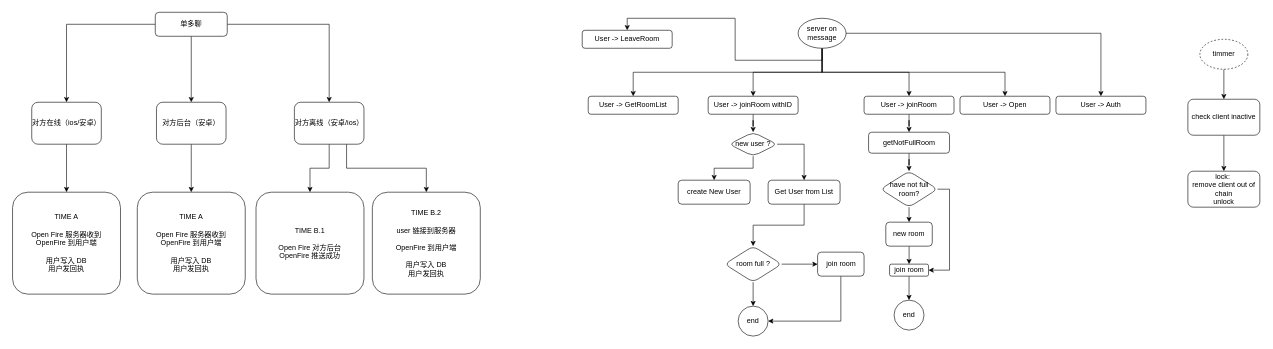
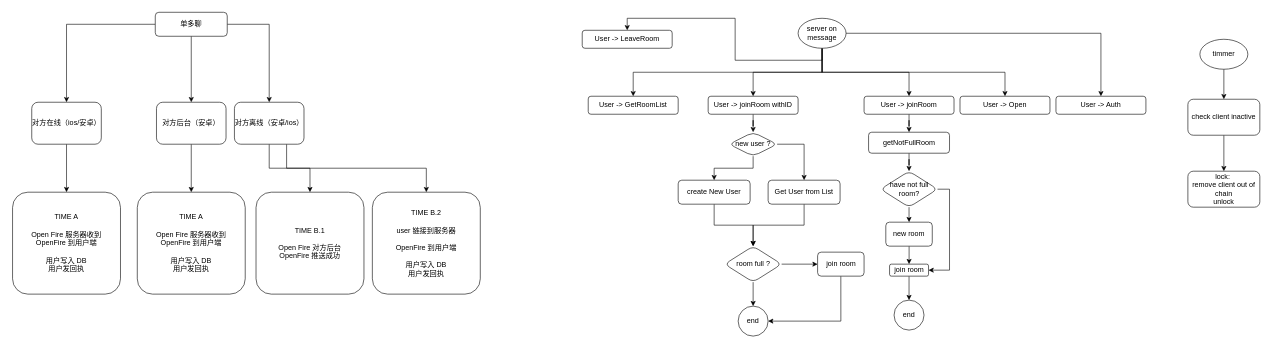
  <mxCell id="0" />
  <mxCell id="1" parent="0" />
  <mxCell id="2" value="" style="edgeStyle=orthogonalEdgeStyle;rounded=0;orthogonalLoop=1;jettySize=auto;html=1;" parent="1" source="8" target="11" edge="1"><mxGeometry relative="1" as="geometry" /></mxCell>
  <mxCell id="3" style="edgeStyle=orthogonalEdgeStyle;rounded=0;orthogonalLoop=1;jettySize=auto;html=1;exitX=0.5;exitY=1;exitDx=0;exitDy=0;entryX=0.5;entryY=0;entryDx=0;entryDy=0;" parent="1" source="8" target="37" edge="1"><mxGeometry relative="1" as="geometry" /></mxCell>
  <mxCell id="4" style="edgeStyle=orthogonalEdgeStyle;rounded=0;orthogonalLoop=1;jettySize=auto;html=1;exitX=0.5;exitY=1;exitDx=0;exitDy=0;entryX=0.5;entryY=0;entryDx=0;entryDy=0;" edge="1" parent="1" source="8" target="56"><mxGeometry relative="1" as="geometry" /></mxCell>
  <mxCell id="5" style="edgeStyle=orthogonalEdgeStyle;rounded=0;orthogonalLoop=1;jettySize=auto;html=1;exitX=0.5;exitY=1;exitDx=0;exitDy=0;" edge="1" parent="1" source="8" target="57"><mxGeometry relative="1" as="geometry" /></mxCell>
  <mxCell id="6" style="edgeStyle=orthogonalEdgeStyle;rounded=0;orthogonalLoop=1;jettySize=auto;html=1;exitX=0.5;exitY=1;exitDx=0;exitDy=0;" edge="1" parent="1" source="8" target="58"><mxGeometry relative="1" as="geometry" /></mxCell>
  <mxCell id="7" value="" style="edgeStyle=orthogonalEdgeStyle;rounded=0;orthogonalLoop=1;jettySize=auto;html=1;" edge="1" parent="1" source="8" target="59"><mxGeometry relative="1" as="geometry" /></mxCell>
  <mxCell id="8" value="server on message" style="ellipse;whiteSpace=wrap;html=1;" parent="1" vertex="1"><mxGeometry x="1330" y="30" width="80" height="50" as="geometry" /></mxCell>
  <mxCell id="9" value="" style="edgeStyle=orthogonalEdgeStyle;rounded=0;orthogonalLoop=1;jettySize=auto;html=1;exitX=1;exitY=0.5;exitDx=0;exitDy=0;" parent="1" source="32" target="13" edge="1"><mxGeometry relative="1" as="geometry" /></mxCell>
  <mxCell id="10" style="edgeStyle=orthogonalEdgeStyle;rounded=0;orthogonalLoop=1;jettySize=auto;html=1;exitX=0.5;exitY=1;exitDx=0;exitDy=0;" parent="1" source="11" target="32" edge="1"><mxGeometry relative="1" as="geometry" /></mxCell>
  <mxCell id="11" value="User -&amp;gt; joinRoom withID" style="whiteSpace=wrap;html=1;rounded=1;shadow=0;strokeWidth=1;glass=0;" parent="1" vertex="1"><mxGeometry x="1180" y="160" width="150" height="30" as="geometry" /></mxCell>
  <mxCell id="12" style="edgeStyle=orthogonalEdgeStyle;rounded=0;orthogonalLoop=1;jettySize=auto;html=1;exitX=1;exitY=0.5;exitDx=0;exitDy=0;" parent="1" source="13" target="35" edge="1"><mxGeometry relative="1" as="geometry"><mxPoint x="1255" y="400" as="targetPoint" /></mxGeometry></mxCell>
  <mxCell id="13" value="Get User from List" style="whiteSpace=wrap;html=1;rounded=1;shadow=0;strokeWidth=1;glass=0;direction=south;" parent="1" vertex="1"><mxGeometry x="1280" y="300" width="120" height="40" as="geometry" /></mxCell>
+ <mxCell id="14" value="" style="edgeStyle=orthogonalEdgeStyle;rounded=0;orthogonalLoop=1;jettySize=auto;html=1;" parent="1" source="15" target="35" edge="1"><mxGeometry relative="1" as="geometry"><mxPoint x="1255" y="400" as="targetPoint" /></mxGeometry></mxCell>
  <mxCell id="15" value="create New User" style="whiteSpace=wrap;html=1;rounded=1;shadow=0;strokeWidth=1;glass=0;direction=north;" parent="1" vertex="1"><mxGeometry x="1130" y="300" width="120" height="40" as="geometry" /></mxCell>
  <mxCell id="16" value="" style="edgeStyle=orthogonalEdgeStyle;rounded=0;orthogonalLoop=1;jettySize=auto;html=1;" parent="1" source="19" target="21" edge="1"><mxGeometry relative="1" as="geometry" /></mxCell>
  <mxCell id="17" value="" style="edgeStyle=orthogonalEdgeStyle;rounded=0;orthogonalLoop=1;jettySize=auto;html=1;" parent="1" source="19" target="23" edge="1"><mxGeometry relative="1" as="geometry" /></mxCell>
  <mxCell id="18" value="" style="edgeStyle=orthogonalEdgeStyle;rounded=0;orthogonalLoop=1;jettySize=auto;html=1;" parent="1" source="19" target="26" edge="1"><mxGeometry relative="1" as="geometry" /></mxCell>
  <mxCell id="19" value="单多聊" style="rounded=1;whiteSpace=wrap;html=1;fontSize=12;glass=0;strokeWidth=1;shadow=0;" parent="1" vertex="1"><mxGeometry x="258" y="20" width="120" height="40" as="geometry" /></mxCell>
  <mxCell id="20" value="" style="edgeStyle=orthogonalEdgeStyle;rounded=0;orthogonalLoop=1;jettySize=auto;html=1;" parent="1" source="21" target="27" edge="1"><mxGeometry relative="1" as="geometry" /></mxCell>
  <mxCell id="21" value="对方在线（ios/安卓）" style="whiteSpace=wrap;html=1;rounded=1;shadow=0;strokeWidth=1;glass=0;" parent="1" vertex="1"><mxGeometry x="52" y="170" width="116" height="70" as="geometry" /></mxCell>
  <mxCell id="22" style="edgeStyle=orthogonalEdgeStyle;rounded=0;orthogonalLoop=1;jettySize=auto;html=1;exitX=0.5;exitY=1;exitDx=0;exitDy=0;" parent="1" source="23" target="28" edge="1"><mxGeometry relative="1" as="geometry" /></mxCell>
  <mxCell id="23" value="对方后台（安卓）" style="whiteSpace=wrap;html=1;rounded=1;shadow=0;strokeWidth=1;glass=0;" parent="1" vertex="1"><mxGeometry x="260" y="170" width="116" height="70" as="geometry" /></mxCell>
  <mxCell id="24" value="" style="edgeStyle=orthogonalEdgeStyle;rounded=0;orthogonalLoop=1;jettySize=auto;html=1;" parent="1" source="26" target="29" edge="1"><mxGeometry relative="1" as="geometry" /></mxCell>
  <mxCell id="25" style="edgeStyle=orthogonalEdgeStyle;rounded=0;orthogonalLoop=1;jettySize=auto;html=1;exitX=0.75;exitY=1;exitDx=0;exitDy=0;entryX=0.5;entryY=0;entryDx=0;entryDy=0;" parent="1" source="26" target="30" edge="1"><mxGeometry relative="1" as="geometry" /></mxCell>
- <mxCell id="26" value="对方离线（安卓/ios）" style="whiteSpace=wrap;html=1;rounded=1;shadow=0;strokeWidth=1;glass=0;" parent="1" vertex="1"><mxGeometry x="490" y="170" width="116" height="70" as="geometry" /></mxCell>
+ <mxCell id="26" value="对方离线（安卓/ios）" style="whiteSpace=wrap;html=1;rounded=1;shadow=0;strokeWidth=1;glass=0;" parent="1" vertex="1"><mxGeometry x="390" y="170" width="116" height="70" as="geometry" /></mxCell>
  <mxCell id="27" value="TIME A&lt;br&gt;&lt;br&gt;Open Fire&amp;nbsp;服务器收到&lt;br&gt;OpenFire 到用户端&lt;br&gt;&lt;br&gt;用户写入 DB &lt;br&gt;用户发回执" style="whiteSpace=wrap;html=1;rounded=1;shadow=0;strokeWidth=1;glass=0;" parent="1" vertex="1"><mxGeometry y="320" width="180" height="170" as="geometry" x="20" /></mxCell>
  <mxCell id="28" value="TIME A&lt;br&gt;&lt;br&gt;Open Fire&amp;nbsp;服务器收到&lt;br&gt;OpenFire 到用户端&lt;br&gt;&lt;br&gt;用户写入 DB &lt;br&gt;用户发回执" style="whiteSpace=wrap;html=1;rounded=1;shadow=0;strokeWidth=1;glass=0;" parent="1" vertex="1"><mxGeometry x="228" y="320" width="180" height="170" as="geometry" /></mxCell>
  <mxCell id="29" value="TIME B.1&lt;br&gt;&lt;br&gt;Open Fire&amp;nbsp;对方后台&lt;br&gt;OpenFire 推送成功" style="whiteSpace=wrap;html=1;rounded=1;shadow=0;strokeWidth=1;glass=0;" parent="1" vertex="1"><mxGeometry x="426" y="320" width="180" height="170" as="geometry" /></mxCell>
  <mxCell id="30" value="TIME B.2&lt;br&gt;&lt;br&gt;user 链接到服务器&lt;br&gt;&lt;br&gt;OpenFire 到用户端&lt;br&gt;&lt;br&gt;用户写入 DB&lt;br&gt;用户发回执" style="whiteSpace=wrap;html=1;rounded=1;shadow=0;strokeWidth=1;glass=0;" parent="1" vertex="1"><mxGeometry x="620" y="320" width="180" height="170" as="geometry" /></mxCell>
  <mxCell id="31" value="" style="edgeStyle=orthogonalEdgeStyle;rounded=0;orthogonalLoop=1;jettySize=auto;html=1;" parent="1" source="32" target="15" edge="1"><mxGeometry relative="1" as="geometry" /></mxCell>
  <mxCell id="32" value="new user ?" style="rhombus;whiteSpace=wrap;html=1;rounded=1;shadow=0;strokeWidth=1;glass=0;" parent="1" vertex="1"><mxGeometry x="1215" y="220" width="80" height="40" as="geometry" /></mxCell>
  <mxCell id="33" style="edgeStyle=orthogonalEdgeStyle;rounded=0;orthogonalLoop=1;jettySize=auto;html=1;exitX=0.5;exitY=1;exitDx=0;exitDy=0;" parent="1" source="35" target="43" edge="1"><mxGeometry relative="1" as="geometry" /></mxCell>
  <mxCell id="34" value="" style="edgeStyle=orthogonalEdgeStyle;rounded=0;orthogonalLoop=1;jettySize=auto;html=1;" parent="1" source="35" target="45" edge="1"><mxGeometry relative="1" as="geometry" /></mxCell>
  <mxCell id="35" value="room full ?" style="rhombus;whiteSpace=wrap;html=1;rounded=1;shadow=0;strokeWidth=1;glass=0;" parent="1" vertex="1"><mxGeometry x="1207.5" y="410" width="95" height="60" as="geometry" /></mxCell>
  <mxCell id="36" value="" style="edgeStyle=orthogonalEdgeStyle;rounded=0;orthogonalLoop=1;jettySize=auto;html=1;" parent="1" source="37" target="39" edge="1"><mxGeometry relative="1" as="geometry" /></mxCell>
  <mxCell id="37" value="User -&amp;gt; joinRoom" style="whiteSpace=wrap;html=1;rounded=1;shadow=0;strokeWidth=1;glass=0;" parent="1" vertex="1"><mxGeometry x="1440" y="160" width="150" height="30" as="geometry" /></mxCell>
  <mxCell id="38" style="edgeStyle=orthogonalEdgeStyle;rounded=0;orthogonalLoop=1;jettySize=auto;html=1;exitX=0.5;exitY=1;exitDx=0;exitDy=0;" parent="1" source="39" target="42" edge="1"><mxGeometry relative="1" as="geometry" /></mxCell>
  <mxCell id="39" value="getNotFullRoom" style="whiteSpace=wrap;html=1;rounded=1;shadow=0;strokeWidth=1;glass=0;" parent="1" vertex="1"><mxGeometry x="1447.5" y="220" width="135" height="35" as="geometry" /></mxCell>
  <mxCell id="40" value="" style="edgeStyle=orthogonalEdgeStyle;rounded=0;orthogonalLoop=1;jettySize=auto;html=1;" parent="1" source="42" target="47" edge="1"><mxGeometry relative="1" as="geometry" /></mxCell>
  <mxCell id="41" style="edgeStyle=orthogonalEdgeStyle;rounded=0;orthogonalLoop=1;jettySize=auto;html=1;exitX=1;exitY=0.5;exitDx=0;exitDy=0;entryX=1;entryY=0.5;entryDx=0;entryDy=0;" parent="1" source="42" target="49" edge="1"><mxGeometry relative="1" as="geometry" /></mxCell>
  <mxCell id="42" value="have not full room?" style="rhombus;whiteSpace=wrap;html=1;rounded=1;shadow=0;strokeWidth=1;glass=0;" parent="1" vertex="1"><mxGeometry x="1467.5" y="285" width="95" height="60" as="geometry" /></mxCell>
  <mxCell id="43" value="end" style="ellipse;whiteSpace=wrap;html=1;aspect=fixed;" parent="1" vertex="1"><mxGeometry x="1230" y="510" width="50" height="50" as="geometry" /></mxCell>
  <mxCell id="44" style="edgeStyle=orthogonalEdgeStyle;rounded=0;orthogonalLoop=1;jettySize=auto;html=1;exitX=0.5;exitY=1;exitDx=0;exitDy=0;entryX=1;entryY=0.5;entryDx=0;entryDy=0;" parent="1" source="45" target="43" edge="1"><mxGeometry relative="1" as="geometry" /></mxCell>
  <mxCell id="45" value="join room" style="whiteSpace=wrap;html=1;rounded=1;shadow=0;strokeWidth=1;glass=0;" parent="1" vertex="1"><mxGeometry x="1362.5" y="420" width="77.5" height="40" as="geometry" /></mxCell>
  <mxCell id="46" value="" style="edgeStyle=orthogonalEdgeStyle;rounded=0;orthogonalLoop=1;jettySize=auto;html=1;" parent="1" source="47" target="49" edge="1"><mxGeometry relative="1" as="geometry" /></mxCell>
  <mxCell id="47" value="new room" style="whiteSpace=wrap;html=1;rounded=1;shadow=0;strokeWidth=1;glass=0;" parent="1" vertex="1"><mxGeometry x="1476.25" y="370" width="77.5" height="40" as="geometry" /></mxCell>
  <mxCell id="48" value="" style="edgeStyle=orthogonalEdgeStyle;rounded=0;orthogonalLoop=1;jettySize=auto;html=1;" parent="1" source="49" target="50" edge="1"><mxGeometry relative="1" as="geometry" /></mxCell>
  <mxCell id="49" value="join room" style="whiteSpace=wrap;html=1;rounded=1;shadow=0;strokeWidth=1;glass=0;" parent="1" vertex="1"><mxGeometry x="1482.5" y="440" width="65" height="20" as="geometry" /></mxCell>
  <mxCell id="50" value="end" style="ellipse;whiteSpace=wrap;html=1;aspect=fixed;" parent="1" vertex="1"><mxGeometry x="1490" y="500" width="50" height="50" as="geometry" /></mxCell>
  <mxCell id="51" value="lock:&amp;nbsp;&lt;br&gt;remove client out of chain&lt;br&gt;unlock" style="whiteSpace=wrap;html=1;rounded=1;shadow=0;strokeWidth=1;glass=0;" vertex="1" parent="1"><mxGeometry x="1980" y="285" width="120" height="60" as="geometry" /></mxCell>
  <mxCell id="52" value="" style="edgeStyle=orthogonalEdgeStyle;rounded=0;orthogonalLoop=1;jettySize=auto;html=1;" edge="1" parent="1" source="53" target="55"><mxGeometry relative="1" as="geometry" /></mxCell>
- <mxCell id="53" value="timmer" style="ellipse;whiteSpace=wrap;html=1;dashed=1;" vertex="1" parent="1"><mxGeometry x="2000" y="65" width="80" height="50" as="geometry" /></mxCell>
+ <mxCell id="53" value="timmer" style="ellipse;whiteSpace=wrap;html=1;" vertex="1" parent="1"><mxGeometry x="2000" y="65" width="80" height="50" as="geometry" /></mxCell>
  <mxCell id="54" value="" style="edgeStyle=orthogonalEdgeStyle;rounded=0;orthogonalLoop=1;jettySize=auto;html=1;" edge="1" parent="1" source="55" target="51"><mxGeometry relative="1" as="geometry" /></mxCell>
  <mxCell id="55" value="check client inactive" style="whiteSpace=wrap;html=1;rounded=1;shadow=0;strokeWidth=1;glass=0;" vertex="1" parent="1"><mxGeometry x="1980" y="165" width="120" height="60" as="geometry" /></mxCell>
  <mxCell id="56" value="User -&amp;gt; LeaveRoom" style="whiteSpace=wrap;html=1;rounded=1;shadow=0;strokeWidth=1;glass=0;" vertex="1" parent="1"><mxGeometry x="970" y="50" width="150" height="30" as="geometry" /></mxCell>
  <mxCell id="57" value="User -&amp;gt; Open" style="whiteSpace=wrap;html=1;rounded=1;shadow=0;strokeWidth=1;glass=0;" vertex="1" parent="1"><mxGeometry x="1600" y="160" width="150" height="30" as="geometry" /></mxCell>
  <mxCell id="58" value="User -&amp;gt; GetRoomList" style="whiteSpace=wrap;html=1;rounded=1;shadow=0;strokeWidth=1;glass=0;" vertex="1" parent="1"><mxGeometry x="980" y="160" width="150" height="30" as="geometry" /></mxCell>
  <mxCell id="59" value="User -&amp;gt; Auth" style="whiteSpace=wrap;html=1;rounded=1;shadow=0;strokeWidth=1;glass=0;" vertex="1" parent="1"><mxGeometry x="1760" y="160" width="150" height="30" as="geometry" /></mxCell>
